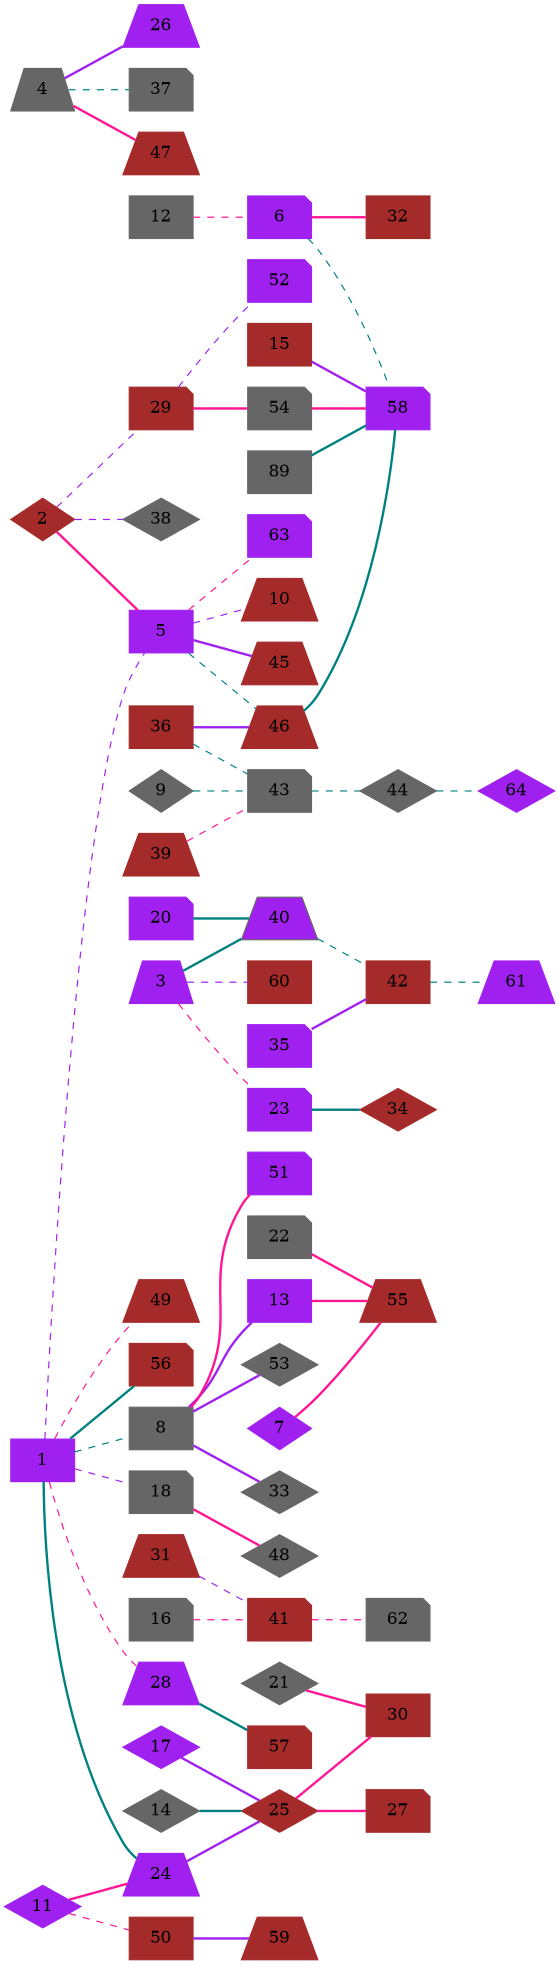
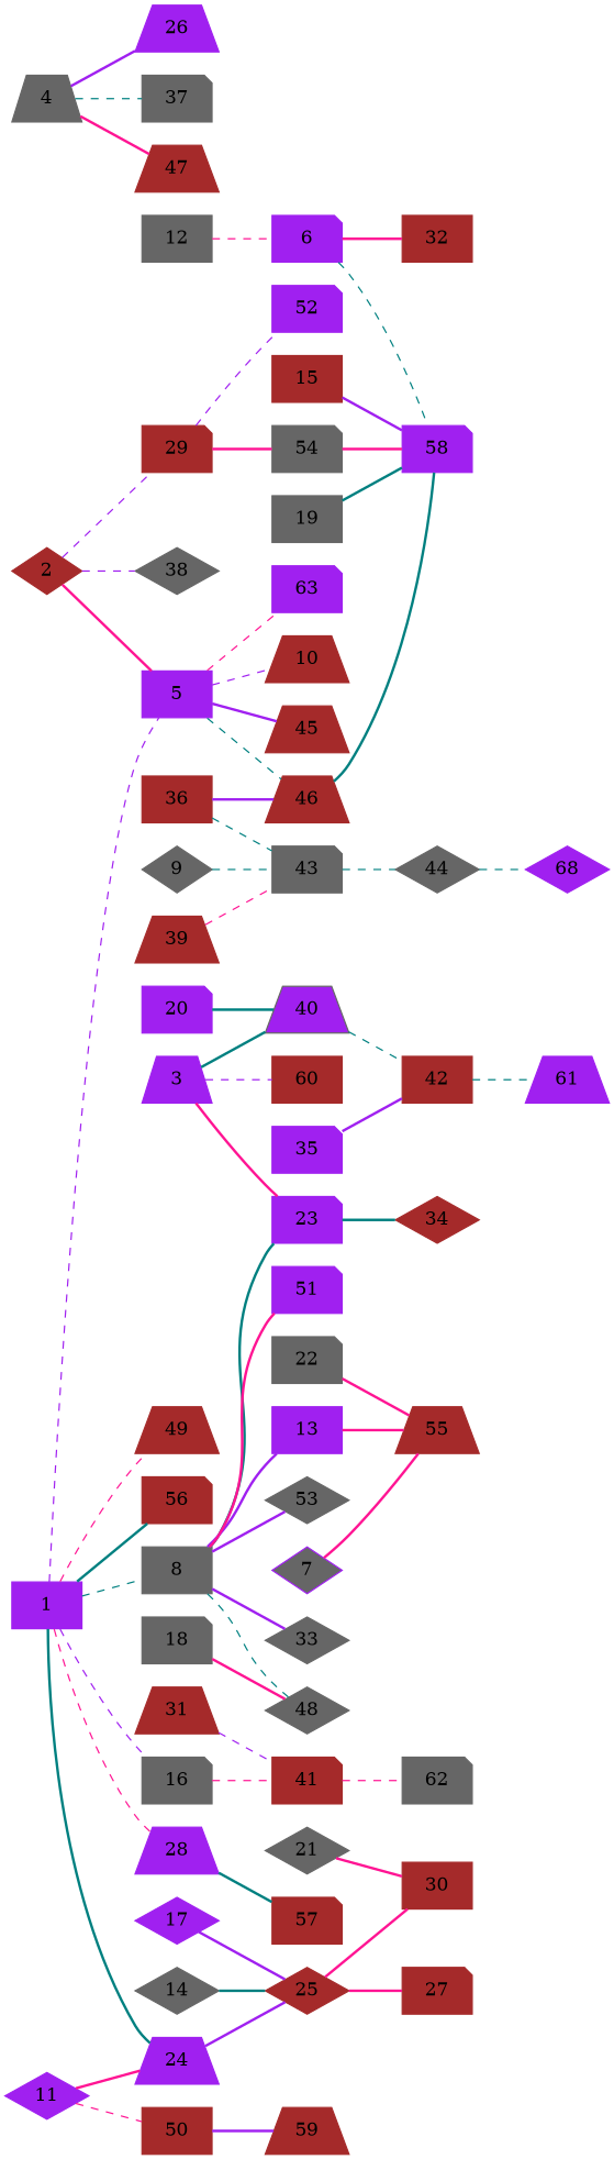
  graph {
    rankdir=LR
    node [color=brown shape=note style=filled]
    edge [color=deeppink style=bold weight=1.0]
    1 [color=purple shape=box]
    5 [color=purple shape=box]
    8 [color=gray40 shape=box]
    16 [color=gray40]
    24 [color=purple shape=trapezium]
    28 [color=purple shape=trapezium]
    49 [shape=trapezium]
    56
    10 [shape=trapezium]
    45 [shape=trapezium]
    46 [shape=trapezium]
    63 [color=purple]
    23 [color=purple]
    13 [color=purple shape=box]
    33 [color=gray40 shape=diamond]
    48 [color=gray40 shape=diamond]
    51 [color=purple]
    53 [color=gray40 shape=diamond]
    41
    25 [shape=diamond]
    57
    2 [shape=diamond]
    29
    38 [color=gray40 shape=diamond]
    52 [color=purple]
    54 [color=gray40]
    3 [color=purple shape=trapezium]
    40 [color=gray40 fillcolor=purple shape=trapezium]
    60 [shape=box]
    34 [shape=diamond]
    42 [shape=box]
    4 [color=gray40 shape=trapezium]
    26 [color=purple shape=trapezium]
    37 [color=gray40]
    47 [shape=trapezium]
    58 [color=purple]
    6 [color=purple]
    32 [shape=box]
-   7 [color=purple shape=diamond]
+   7 [color=purple shape=diamond fillcolor=gray40]
    55 [shape=trapezium]
    9 [color=gray40 shape=diamond]
    43 [color=gray40]
    44 [color=gray40 shape=diamond]
    11 [color=purple shape=diamond]
    50 [shape=box]
    59 [shape=trapezium]
    12 [color=gray40 shape=box]
    14 [color=gray40 shape=diamond]
    30 [shape=box]
    27
    15 [shape=box]
    62 [color=gray40]
    17 [color=purple shape=diamond]
    18 [color=gray40]
-   19 [color=gray40 shape=box label=89]
+   19 [color=gray40 shape=box]
    20 [color=purple]
    21 [color=gray40 shape=diamond]
    22 [color=gray40]
    31 [shape=trapezium]
    35 [color=purple]
    61 [color=purple shape=trapezium]
    36 [shape=box]
    39 [shape=trapezium]
-   64 [color=purple shape=diamond]
+   64 [color=purple shape=diamond label=68]
    1 -- 5 [color=purple style=dashed]
    1 -- 8 [color=teal style=dashed]
-   1 -- 18 [color=purple style=dashed]
+   1 -- 16 [color=purple style=dashed]
    1 -- 24 [color=teal]
    1 -- 28 [style=dashed]
    1 -- 49 [style=dashed]
    1 -- 56 [color=teal]
    5 -- 10 [color=purple style=dashed]
    5 -- 45 [color=purple]
    5 -- 46 [color=teal style=dashed]
    5 -- 63 [style=dashed]
+   8 -- 23 [color=teal]
    8 -- 13 [color=purple]
    8 -- 33 [color=purple]
+   8 -- 48 [color=teal style=dashed]
    8 -- 51
    8 -- 53 [color=purple]
    16 -- 41 [style=dashed]
    24 -- 25 [color=purple]
    28 -- 57 [color=teal]
    46 -- 58 [color=teal]
    23 -- 34 [color=teal]
    13 -- 55
    41 -- 62 [style=dashed]
    25 -- 30
    25 -- 27
    2 -- 5
    2 -- 29 [color=purple style=dashed]
    2 -- 38 [color=purple style=dashed]
    29 -- 52 [color=purple style=dashed]
    29 -- 54
    54 -- 58
-   3 -- 23 [style=dashed]
+   3 -- 23
    3 -- 40 [color=teal]
    3 -- 60 [color=purple style=dashed]
    40 -- 42 [color=teal style=dashed]
    42 -- 61 [color=teal style=dashed]
    4 -- 26 [color=purple]
    4 -- 37 [color=teal style=dashed]
    4 -- 47
    6 -- 58 [color=teal style=dashed]
    6 -- 32
    7 -- 55
    9 -- 43 [color=teal style=dashed]
    43 -- 44 [color=teal style=dashed]
    44 -- 64 [color=teal style=dashed]
    11 -- 24
    11 -- 50 [style=dashed]
    50 -- 59 [color=purple]
    12 -- 6 [style=dashed]
    14 -- 25 [color=teal]
    15 -- 58 [color=purple]
    17 -- 25 [color=purple]
    18 -- 48
    19 -- 58 [color=teal]
    20 -- 40 [color=teal]
    21 -- 30
    22 -- 55
    31 -- 41 [color=purple style=dashed]
    35 -- 42 [color=purple]
    36 -- 46 [color=purple]
    36 -- 43 [color=teal style=dashed]
    39 -- 43 [style=dashed]
  }
